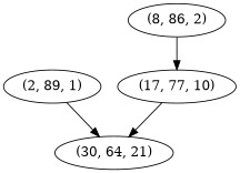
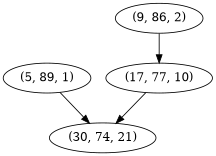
  digraph {
-   "(5, 89, 1)" [label="(2, 89, 1)"]
-   "(30, 64, 21)"
-   "(8, 86, 2)"
+   "(5, 89, 1)"
+   "(30, 64, 21)" [label="(30, 74, 21)"]
+   "(8, 86, 2)" [label="(9, 86, 2)"]
    "(17, 77, 10)"
    "(5, 89, 1)" -> "(30, 64, 21)"
    "(8, 86, 2)" -> "(17, 77, 10)"
    "(17, 77, 10)" -> "(30, 64, 21)"
  }
